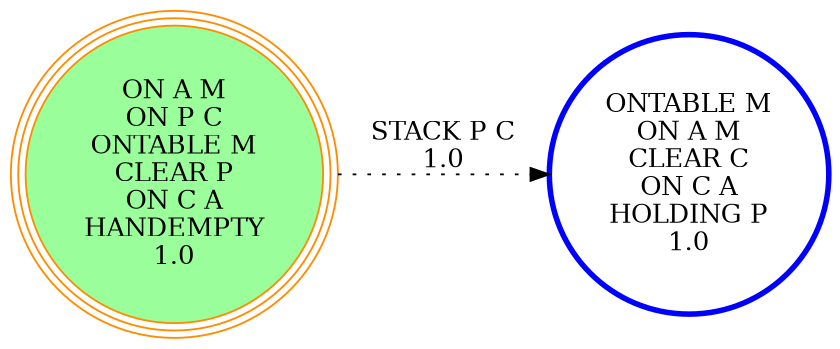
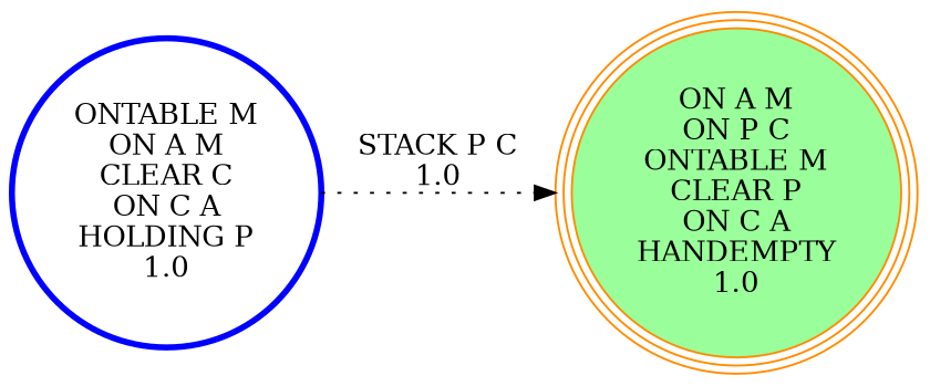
  digraph {
    rankdir=LR
    node [shape=circle]
    "ONTABLE M\nON A M\nCLEAR C\nON C A\nHOLDING P\n1.0\n" [penwidth=3 color=blue]
    "ON A M\nON P C\nONTABLE M\nCLEAR P\nON C A\nHANDEMPTY\n1.0\n" [fillcolor=palegreen1 peripheries=3 style=filled color=darkorange]
-   "ON A M\nON P C\nONTABLE M\nCLEAR P\nON C A\nHANDEMPTY\n1.0\n" -> "ONTABLE M\nON A M\nCLEAR C\nON C A\nHOLDING P\n1.0\n" [label="STACK P C\n1.0\n" style=dotted]
+   "ONTABLE M\nON A M\nCLEAR C\nON C A\nHOLDING P\n1.0\n" -> "ON A M\nON P C\nONTABLE M\nCLEAR P\nON C A\nHANDEMPTY\n1.0\n" [label="STACK P C\n1.0\n" style=dotted]
  }
